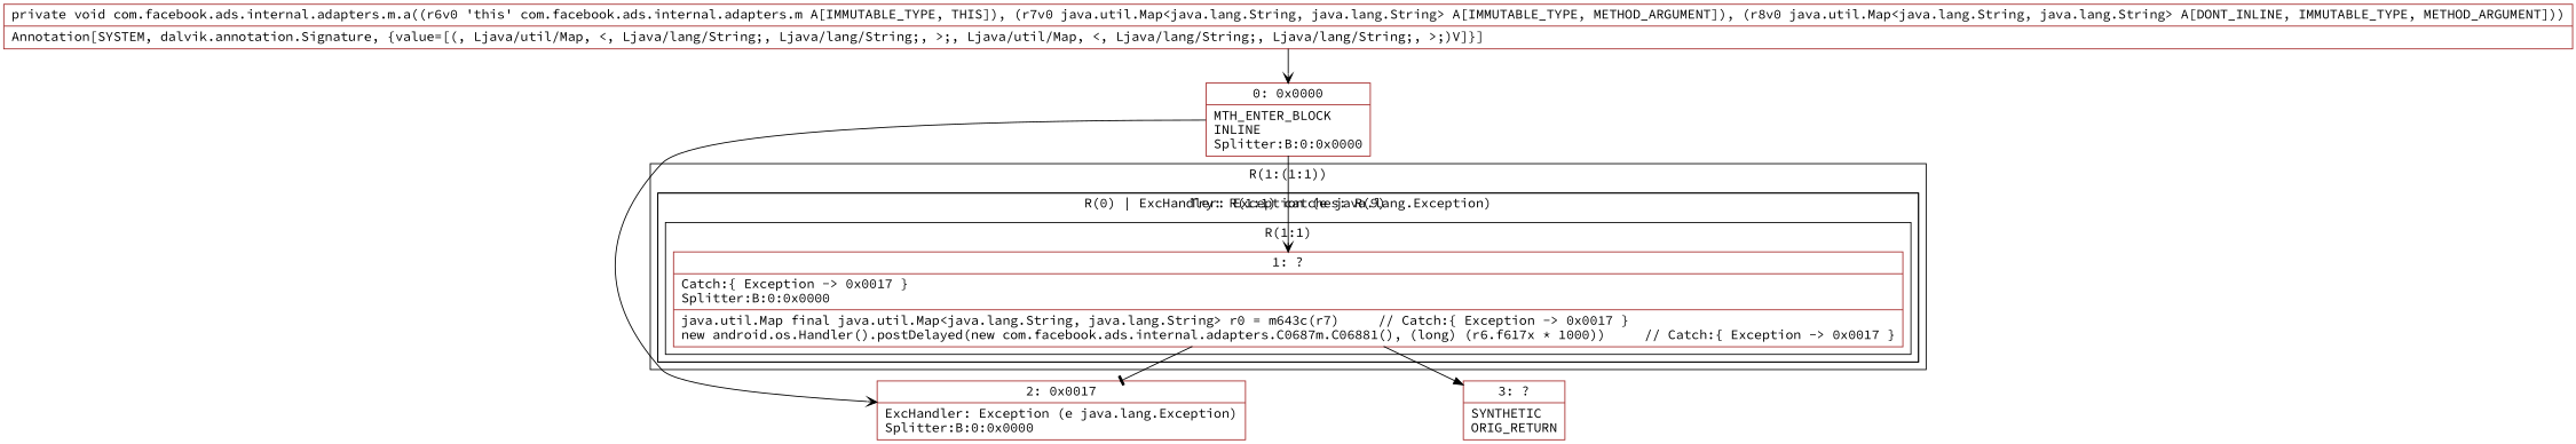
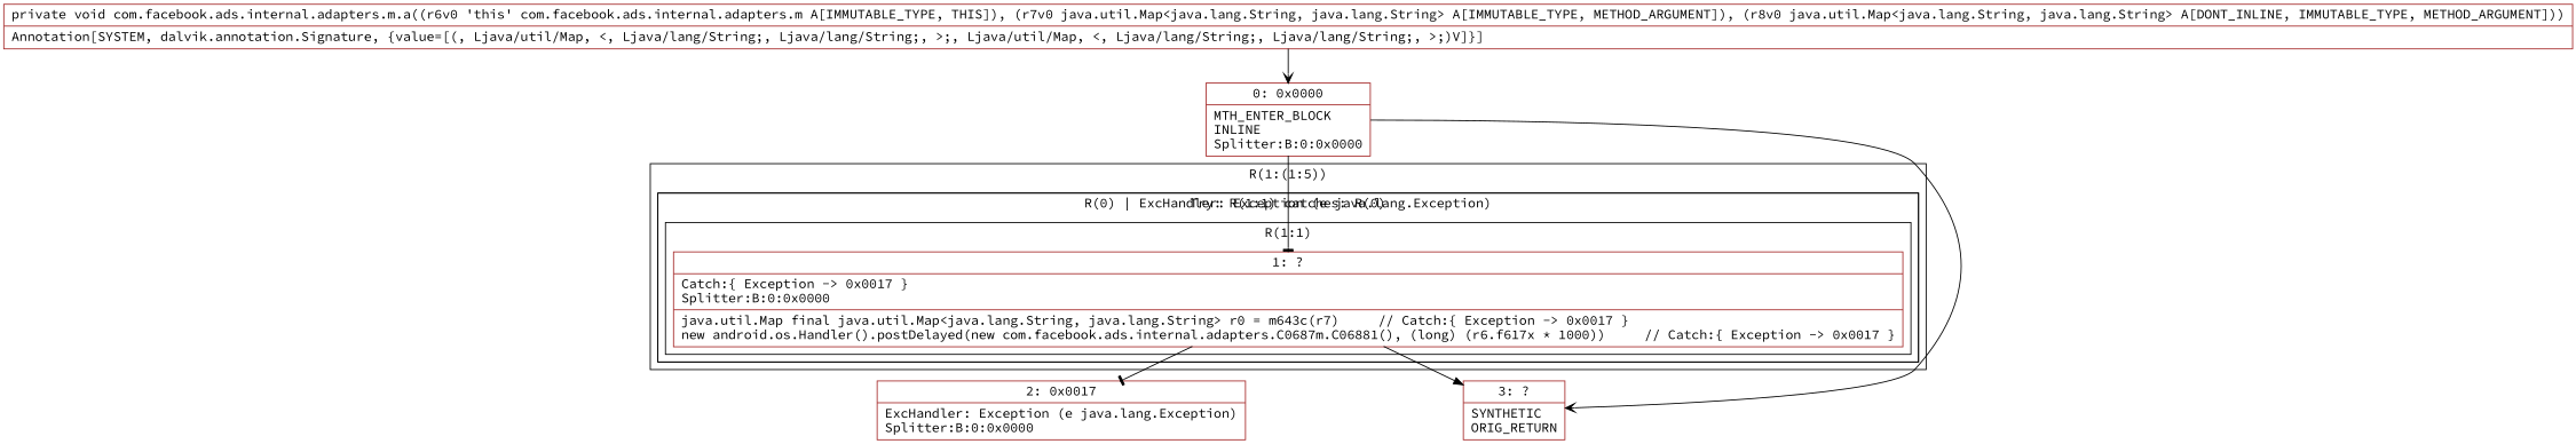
  digraph {
    fontname="Source Code Pro"
    node [color=brown fontname="Source Code Pro" shape=record]
    edge [arrowhead=tee fontname="Source Code Pro"]
    n1 [label="{1\:\ ?|Catch:\{ Exception \-\> 0x0017 \}\lSplitter:B:0:0x0000\l|java.util.Map final java.util.Map\<java.lang.String, java.lang.String\> r0 = m643c(r7)     \/\/ Catch:\{ Exception \-\> 0x0017 \}\lnew android.os.Handler().postDelayed(new com.facebook.ads.internal.adapters.C0687m.C06881(), (long) (r6.f617x * 1000))     \/\/ Catch:\{ Exception \-\> 0x0017 \}\l}"]
    n2 [label="{2\:\ 0x0017|ExcHandler: Exception (e java.lang.Exception)\lSplitter:B:0:0x0000\l}"]
    n3 [label="{3\:\ ?|SYNTHETIC\lORIG_RETURN\l}"]
    n4 [label="{0\:\ 0x0000|MTH_ENTER_BLOCK\lINLINE\lSplitter:B:0:0x0000\l}"]
    n5 [label="{private void com.facebook.ads.internal.adapters.m.a((r6v0 'this' com.facebook.ads.internal.adapters.m A[IMMUTABLE_TYPE, THIS]), (r7v0 java.util.Map\<java.lang.String, java.lang.String\> A[IMMUTABLE_TYPE, METHOD_ARGUMENT]), (r8v0 java.util.Map\<java.lang.String, java.lang.String\> A[DONT_INLINE, IMMUTABLE_TYPE, METHOD_ARGUMENT]))  | Annotation[SYSTEM, dalvik.annotation.Signature, \{value=[(, Ljava\/util\/Map, \<, Ljava\/lang\/String;, Ljava\/lang\/String;, \>;, Ljava\/util\/Map, \<, Ljava\/lang\/String;, Ljava\/lang\/String;, \>;)V]\}]\l}"]
    subgraph cluster_1 {
-     label="R(1:(1:1))"
+     label="R(1:(1:5))"
      subgraph cluster_2 {
-       label="Try: R(1:1) catches: R(9)"
+       label="Try: R(1:1) catches: R(0)"
        subgraph cluster_3 {
          label="R(1:1)"
          n1
        }
        subgraph cluster_4 {
          label="R(0) | ExcHandler: Exception (e java.lang.Exception)\l"
        }
      }
    }
    subgraph cluster_5 {
      label="R(0) | ExcHandler: Exception (e java.lang.Exception)\l"
    }
    n1 -> n2
    n1 -> n3 [arrowhead=normal]
-   n4 -> n1 [arrowhead=vee]
-   n4 -> n2 [arrowhead=vee]
+   n4 -> n1
+   n4 -> n3 [arrowhead=vee]
    n5 -> n4 [arrowhead=vee]
  }
